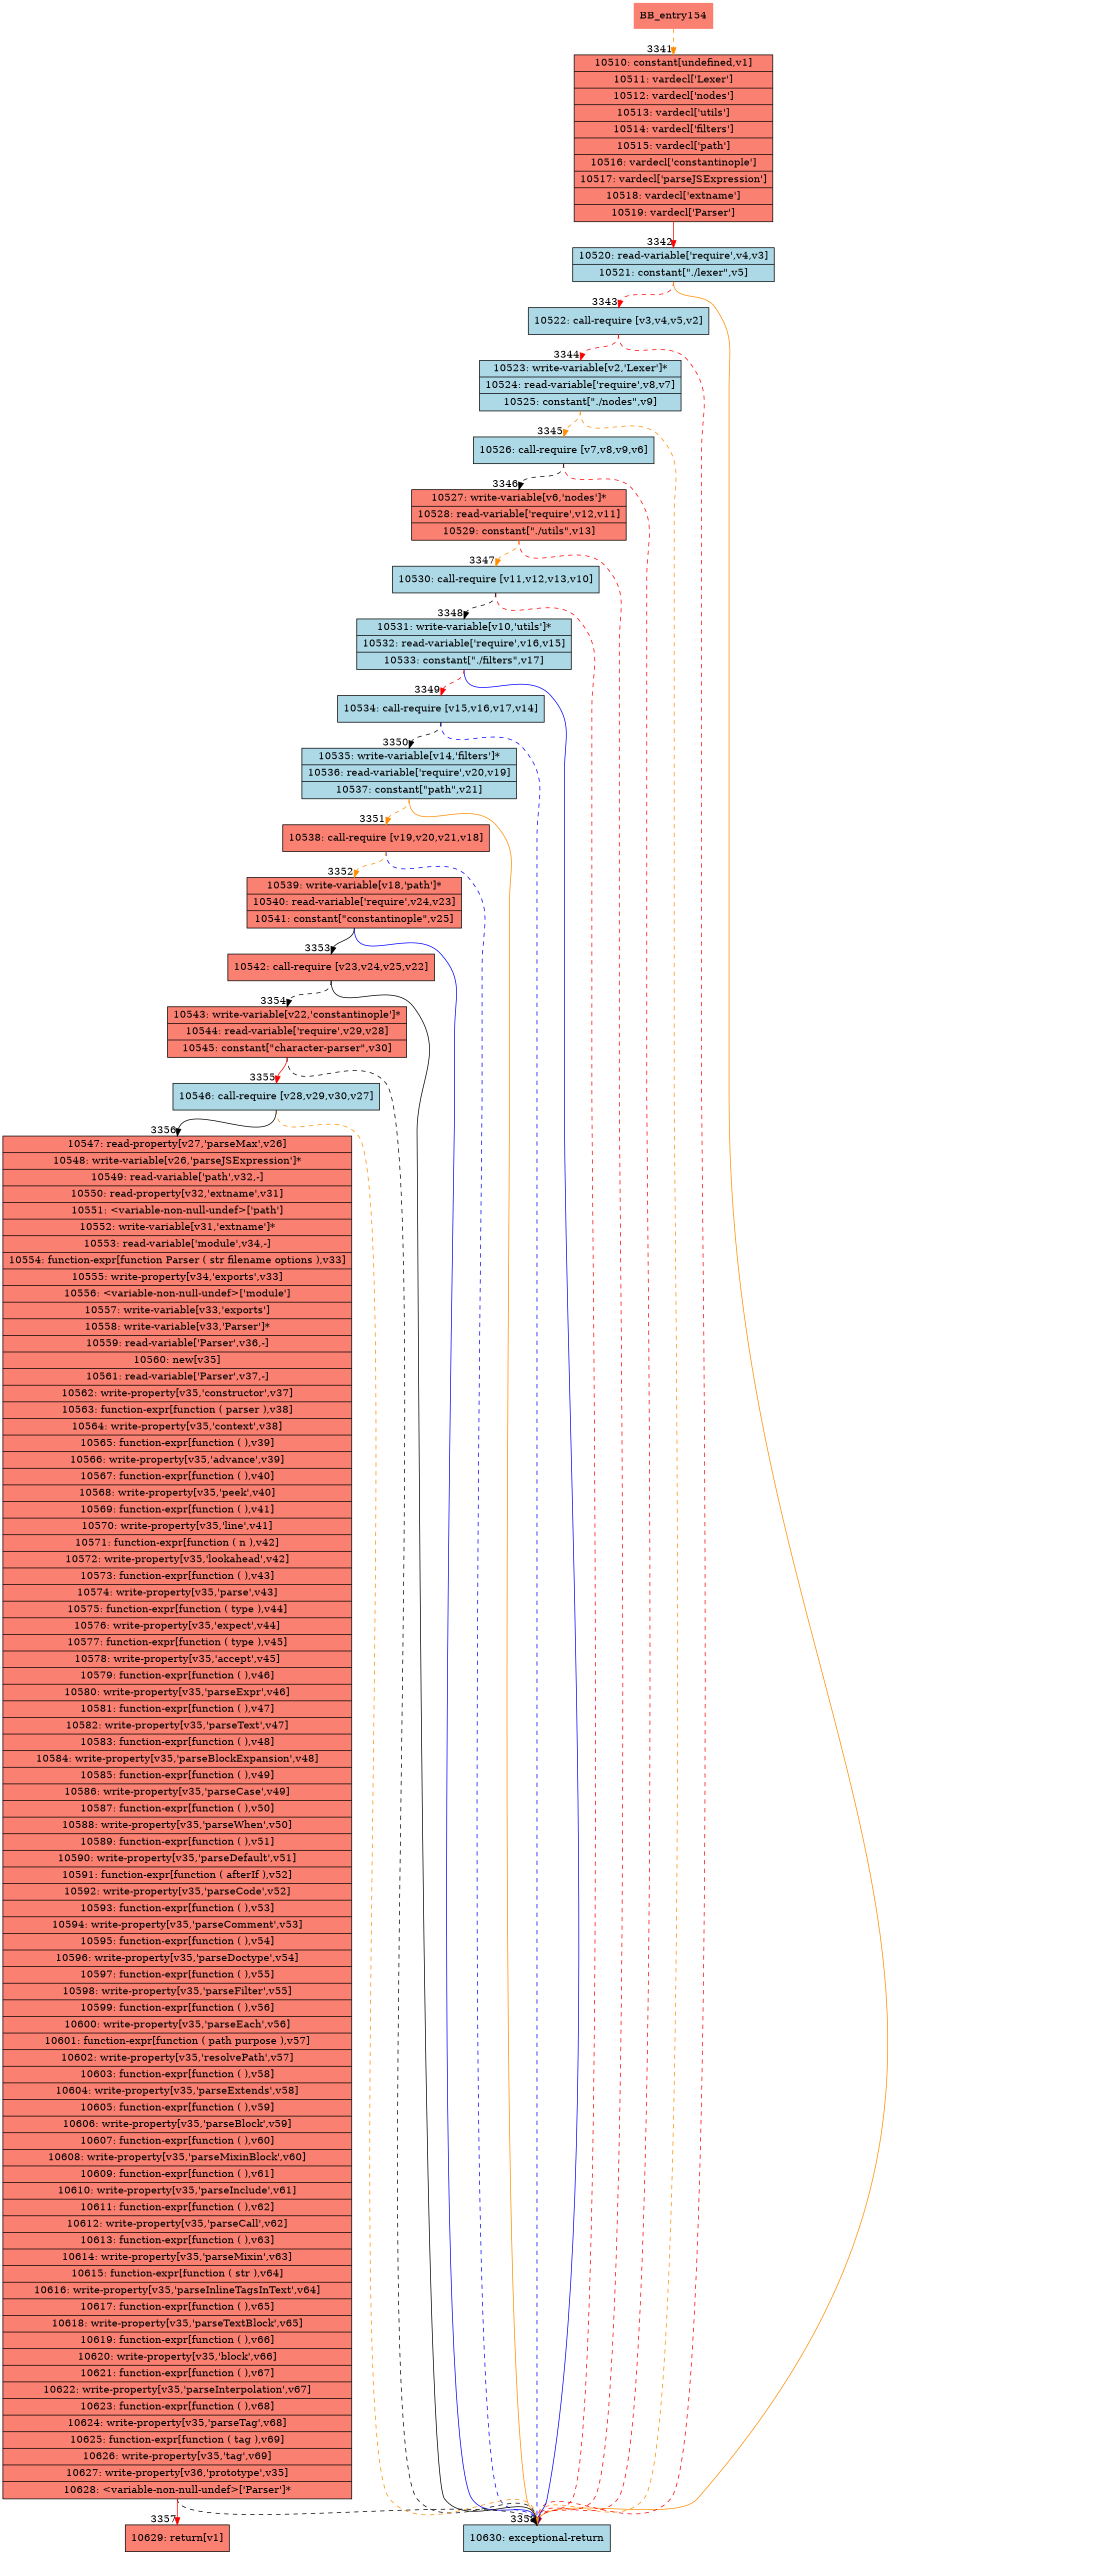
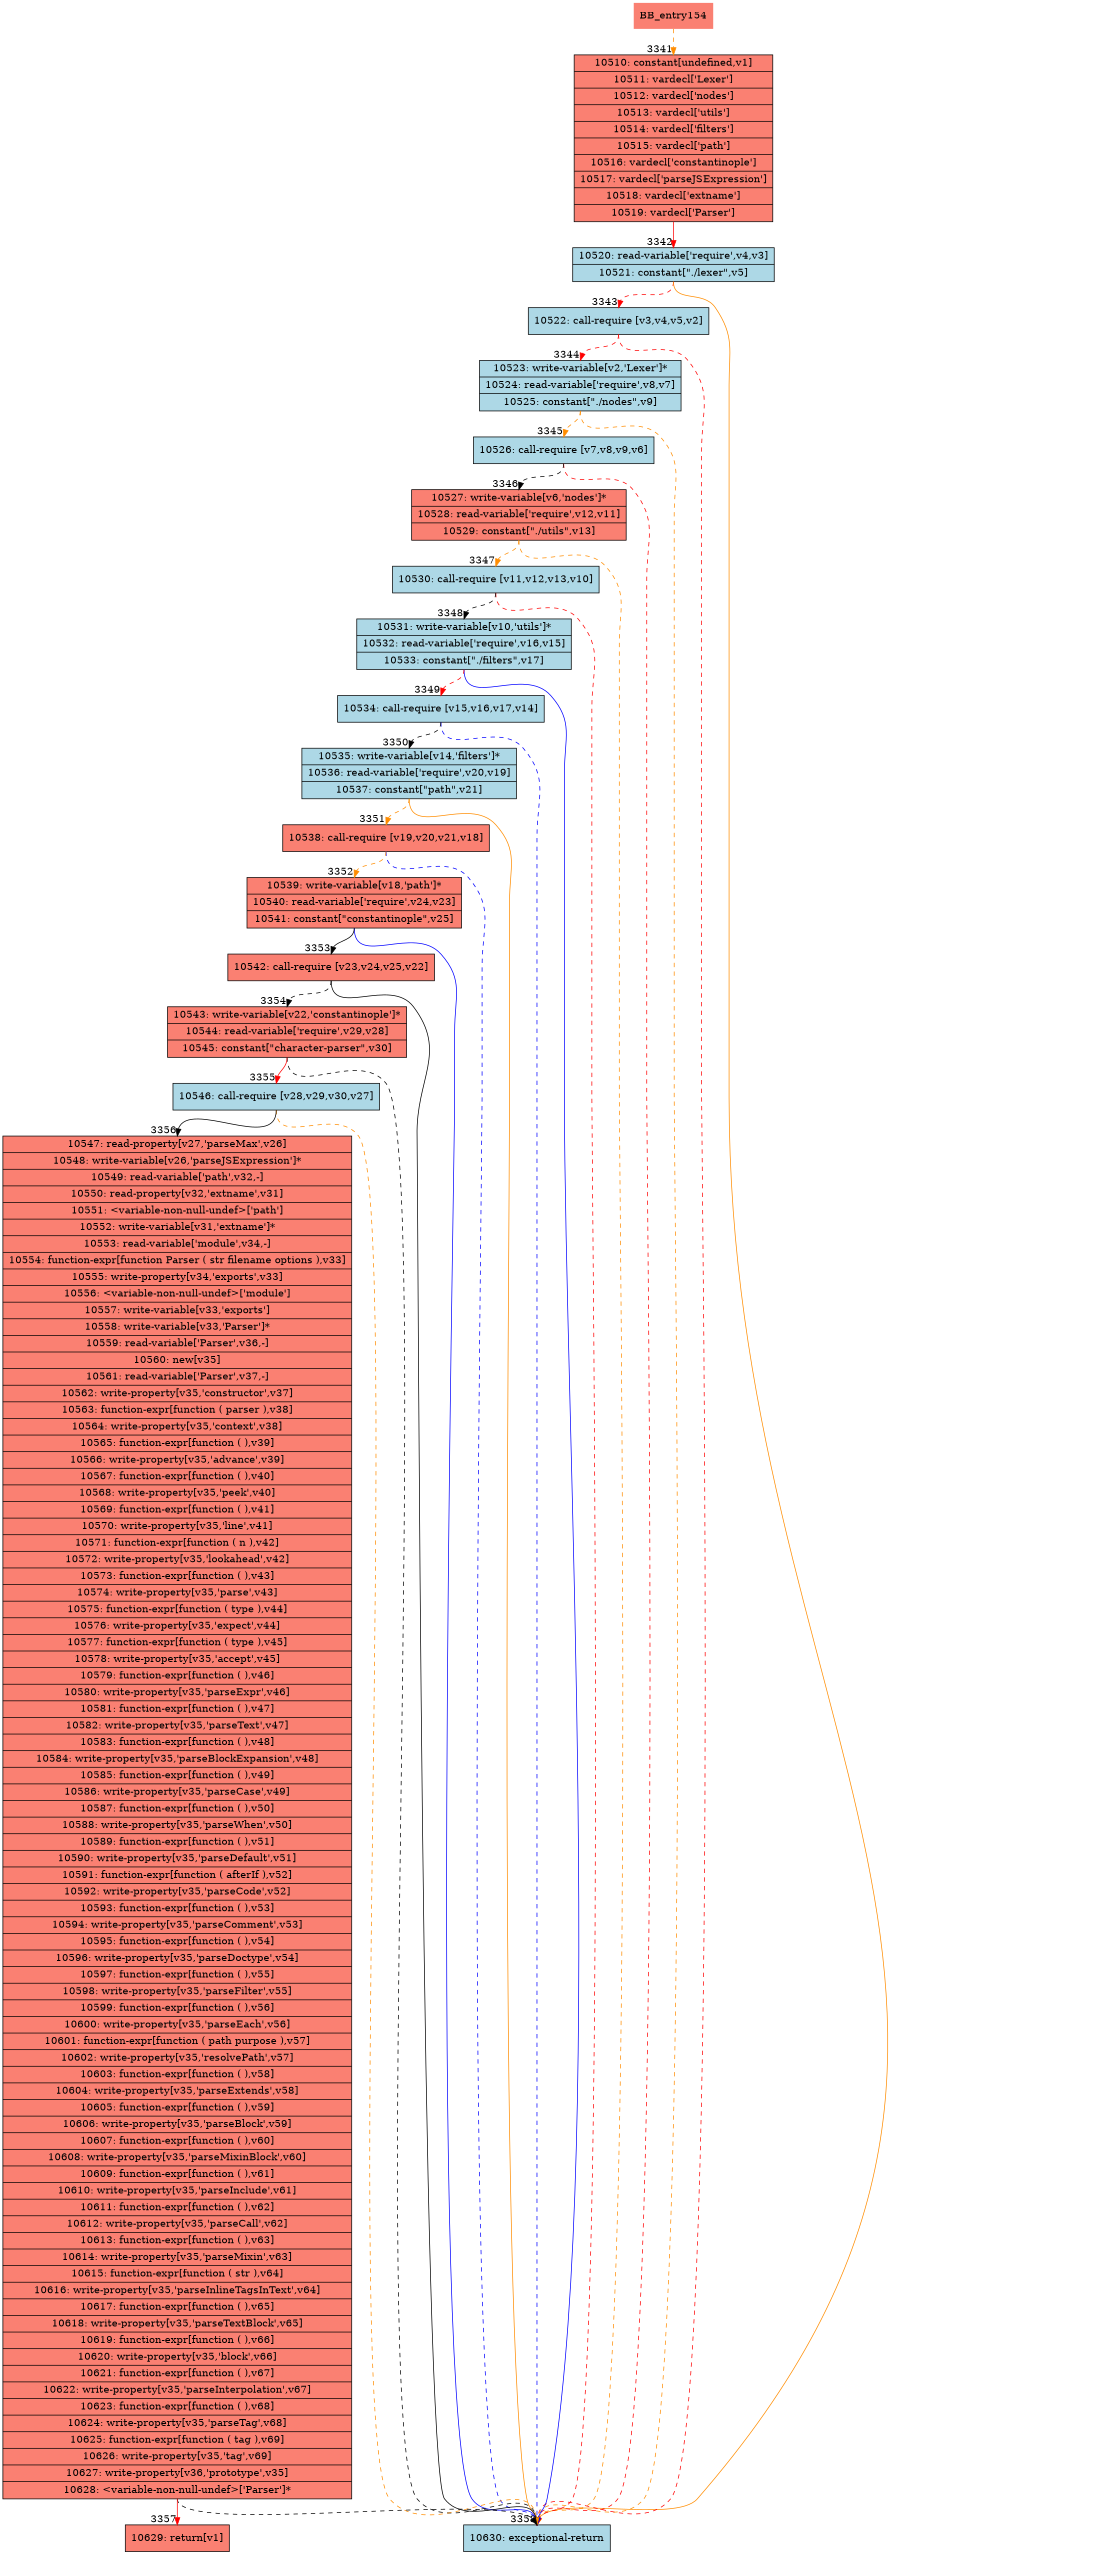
  digraph {
    rankdir=TD
    node [fillcolor=lightblue shape=record style=filled]
    edge [color=darkorange headport=n style=dashed tailport=s]
    BB_entry154 [fillcolor=salmon shape=none]
    n2 [fillcolor=salmon label="{10510: constant[undefined,v1]|10511: vardecl['Lexer']|10512: vardecl['nodes']|10513: vardecl['utils']|10514: vardecl['filters']|10515: vardecl['path']|10516: vardecl['constantinople']|10517: vardecl['parseJSExpression']|10518: vardecl['extname']|10519: vardecl['Parser']}"]
    n3 [label="{10520: read-variable['require',v4,v3]|10521: constant[\"./lexer\",v5]}"]
    n4 [label="{10522: call-require [v3,v4,v5,v2]}"]
    n5 [label="{10630: exceptional-return}"]
    n6 [label="{10523: write-variable[v2,'Lexer']*|10524: read-variable['require',v8,v7]|10525: constant[\"./nodes\",v9]}"]
    n7 [label="{10526: call-require [v7,v8,v9,v6]}"]
    n8 [fillcolor=salmon label="{10527: write-variable[v6,'nodes']*|10528: read-variable['require',v12,v11]|10529: constant[\"./utils\",v13]}"]
    n9 [label="{10530: call-require [v11,v12,v13,v10]}"]
    n10 [label="{10531: write-variable[v10,'utils']*|10532: read-variable['require',v16,v15]|10533: constant[\"./filters\",v17]}"]
    n11 [label="{10534: call-require [v15,v16,v17,v14]}"]
    n12 [label="{10535: write-variable[v14,'filters']*|10536: read-variable['require',v20,v19]|10537: constant[\"path\",v21]}"]
    n13 [fillcolor=salmon label="{10538: call-require [v19,v20,v21,v18]}"]
    n14 [fillcolor=salmon label="{10539: write-variable[v18,'path']*|10540: read-variable['require',v24,v23]|10541: constant[\"constantinople\",v25]}"]
    n15 [fillcolor=salmon label="{10542: call-require [v23,v24,v25,v22]}"]
    n16 [fillcolor=salmon label="{10543: write-variable[v22,'constantinople']*|10544: read-variable['require',v29,v28]|10545: constant[\"character-parser\",v30]}"]
    n17 [label="{10546: call-require [v28,v29,v30,v27]}"]
    n18 [fillcolor=salmon label="{10547: read-property[v27,'parseMax',v26]|10548: write-variable[v26,'parseJSExpression']*|10549: read-variable['path',v32,-]|10550: read-property[v32,'extname',v31]|10551: \<variable-non-null-undef\>['path']|10552: write-variable[v31,'extname']*|10553: read-variable['module',v34,-]|10554: function-expr[function Parser ( str filename options ),v33]|10555: write-property[v34,'exports',v33]|10556: \<variable-non-null-undef\>['module']|10557: write-variable[v33,'exports']|10558: write-variable[v33,'Parser']*|10559: read-variable['Parser',v36,-]|10560: new[v35]|10561: read-variable['Parser',v37,-]|10562: write-property[v35,'constructor',v37]|10563: function-expr[function ( parser ),v38]|10564: write-property[v35,'context',v38]|10565: function-expr[function ( ),v39]|10566: write-property[v35,'advance',v39]|10567: function-expr[function ( ),v40]|10568: write-property[v35,'peek',v40]|10569: function-expr[function ( ),v41]|10570: write-property[v35,'line',v41]|10571: function-expr[function ( n ),v42]|10572: write-property[v35,'lookahead',v42]|10573: function-expr[function ( ),v43]|10574: write-property[v35,'parse',v43]|10575: function-expr[function ( type ),v44]|10576: write-property[v35,'expect',v44]|10577: function-expr[function ( type ),v45]|10578: write-property[v35,'accept',v45]|10579: function-expr[function ( ),v46]|10580: write-property[v35,'parseExpr',v46]|10581: function-expr[function ( ),v47]|10582: write-property[v35,'parseText',v47]|10583: function-expr[function ( ),v48]|10584: write-property[v35,'parseBlockExpansion',v48]|10585: function-expr[function ( ),v49]|10586: write-property[v35,'parseCase',v49]|10587: function-expr[function ( ),v50]|10588: write-property[v35,'parseWhen',v50]|10589: function-expr[function ( ),v51]|10590: write-property[v35,'parseDefault',v51]|10591: function-expr[function ( afterIf ),v52]|10592: write-property[v35,'parseCode',v52]|10593: function-expr[function ( ),v53]|10594: write-property[v35,'parseComment',v53]|10595: function-expr[function ( ),v54]|10596: write-property[v35,'parseDoctype',v54]|10597: function-expr[function ( ),v55]|10598: write-property[v35,'parseFilter',v55]|10599: function-expr[function ( ),v56]|10600: write-property[v35,'parseEach',v56]|10601: function-expr[function ( path purpose ),v57]|10602: write-property[v35,'resolvePath',v57]|10603: function-expr[function ( ),v58]|10604: write-property[v35,'parseExtends',v58]|10605: function-expr[function ( ),v59]|10606: write-property[v35,'parseBlock',v59]|10607: function-expr[function ( ),v60]|10608: write-property[v35,'parseMixinBlock',v60]|10609: function-expr[function ( ),v61]|10610: write-property[v35,'parseInclude',v61]|10611: function-expr[function ( ),v62]|10612: write-property[v35,'parseCall',v62]|10613: function-expr[function ( ),v63]|10614: write-property[v35,'parseMixin',v63]|10615: function-expr[function ( str ),v64]|10616: write-property[v35,'parseInlineTagsInText',v64]|10617: function-expr[function ( ),v65]|10618: write-property[v35,'parseTextBlock',v65]|10619: function-expr[function ( ),v66]|10620: write-property[v35,'block',v66]|10621: function-expr[function ( ),v67]|10622: write-property[v35,'parseInterpolation',v67]|10623: function-expr[function ( ),v68]|10624: write-property[v35,'parseTag',v68]|10625: function-expr[function ( tag ),v69]|10626: write-property[v35,'tag',v69]|10627: write-property[v36,'prototype',v35]|10628: \<variable-non-null-undef\>['Parser']*}"]
    n19 [fillcolor=salmon label="{10629: return[v1]}"]
    BB_entry154 -> n2 [headlabel="    3341"]
    n2 -> n3 [color=red headlabel="      3342" style=solid]
    n3 -> n4 [color=red headlabel="      3343"]
    n3 -> n5 [headlabel="      3358" style=solid]
    n4 -> n5 [color=red]
    n4 -> n6 [color=red headlabel="      3344"]
    n6 -> n5
    n6 -> n7 [headlabel="      3345"]
    n7 -> n5 [color=red]
    n7 -> n8 [color=black headlabel="      3346"]
-   n8 -> n5 [color=red]
+   n8 -> n5
    n8 -> n9 [headlabel="      3347"]
    n9 -> n5 [color=red]
    n9 -> n10 [color=black headlabel="      3348"]
    n10 -> n5 [color=blue style=solid]
    n10 -> n11 [color=red headlabel="      3349"]
    n11 -> n5 [color=blue]
    n11 -> n12 [color=black headlabel="      3350"]
    n12 -> n5 [style=solid]
    n12 -> n13 [headlabel="      3351"]
    n13 -> n5 [color=blue]
    n13 -> n14 [headlabel="      3352"]
    n14 -> n5 [color=blue style=solid]
    n14 -> n15 [color=black headlabel="      3353" style=solid]
    n15 -> n5 [color=black style=solid]
    n15 -> n16 [color=black headlabel="      3354"]
    n16 -> n5 [color=black]
    n16 -> n17 [color=red headlabel="      3355" style=solid]
    n17 -> n5
    n17 -> n18 [color=black headlabel="      3356" style=solid]
    n18 -> n5 [color=black]
    n18 -> n19 [color=red headlabel="      3357" style=solid]
  }
